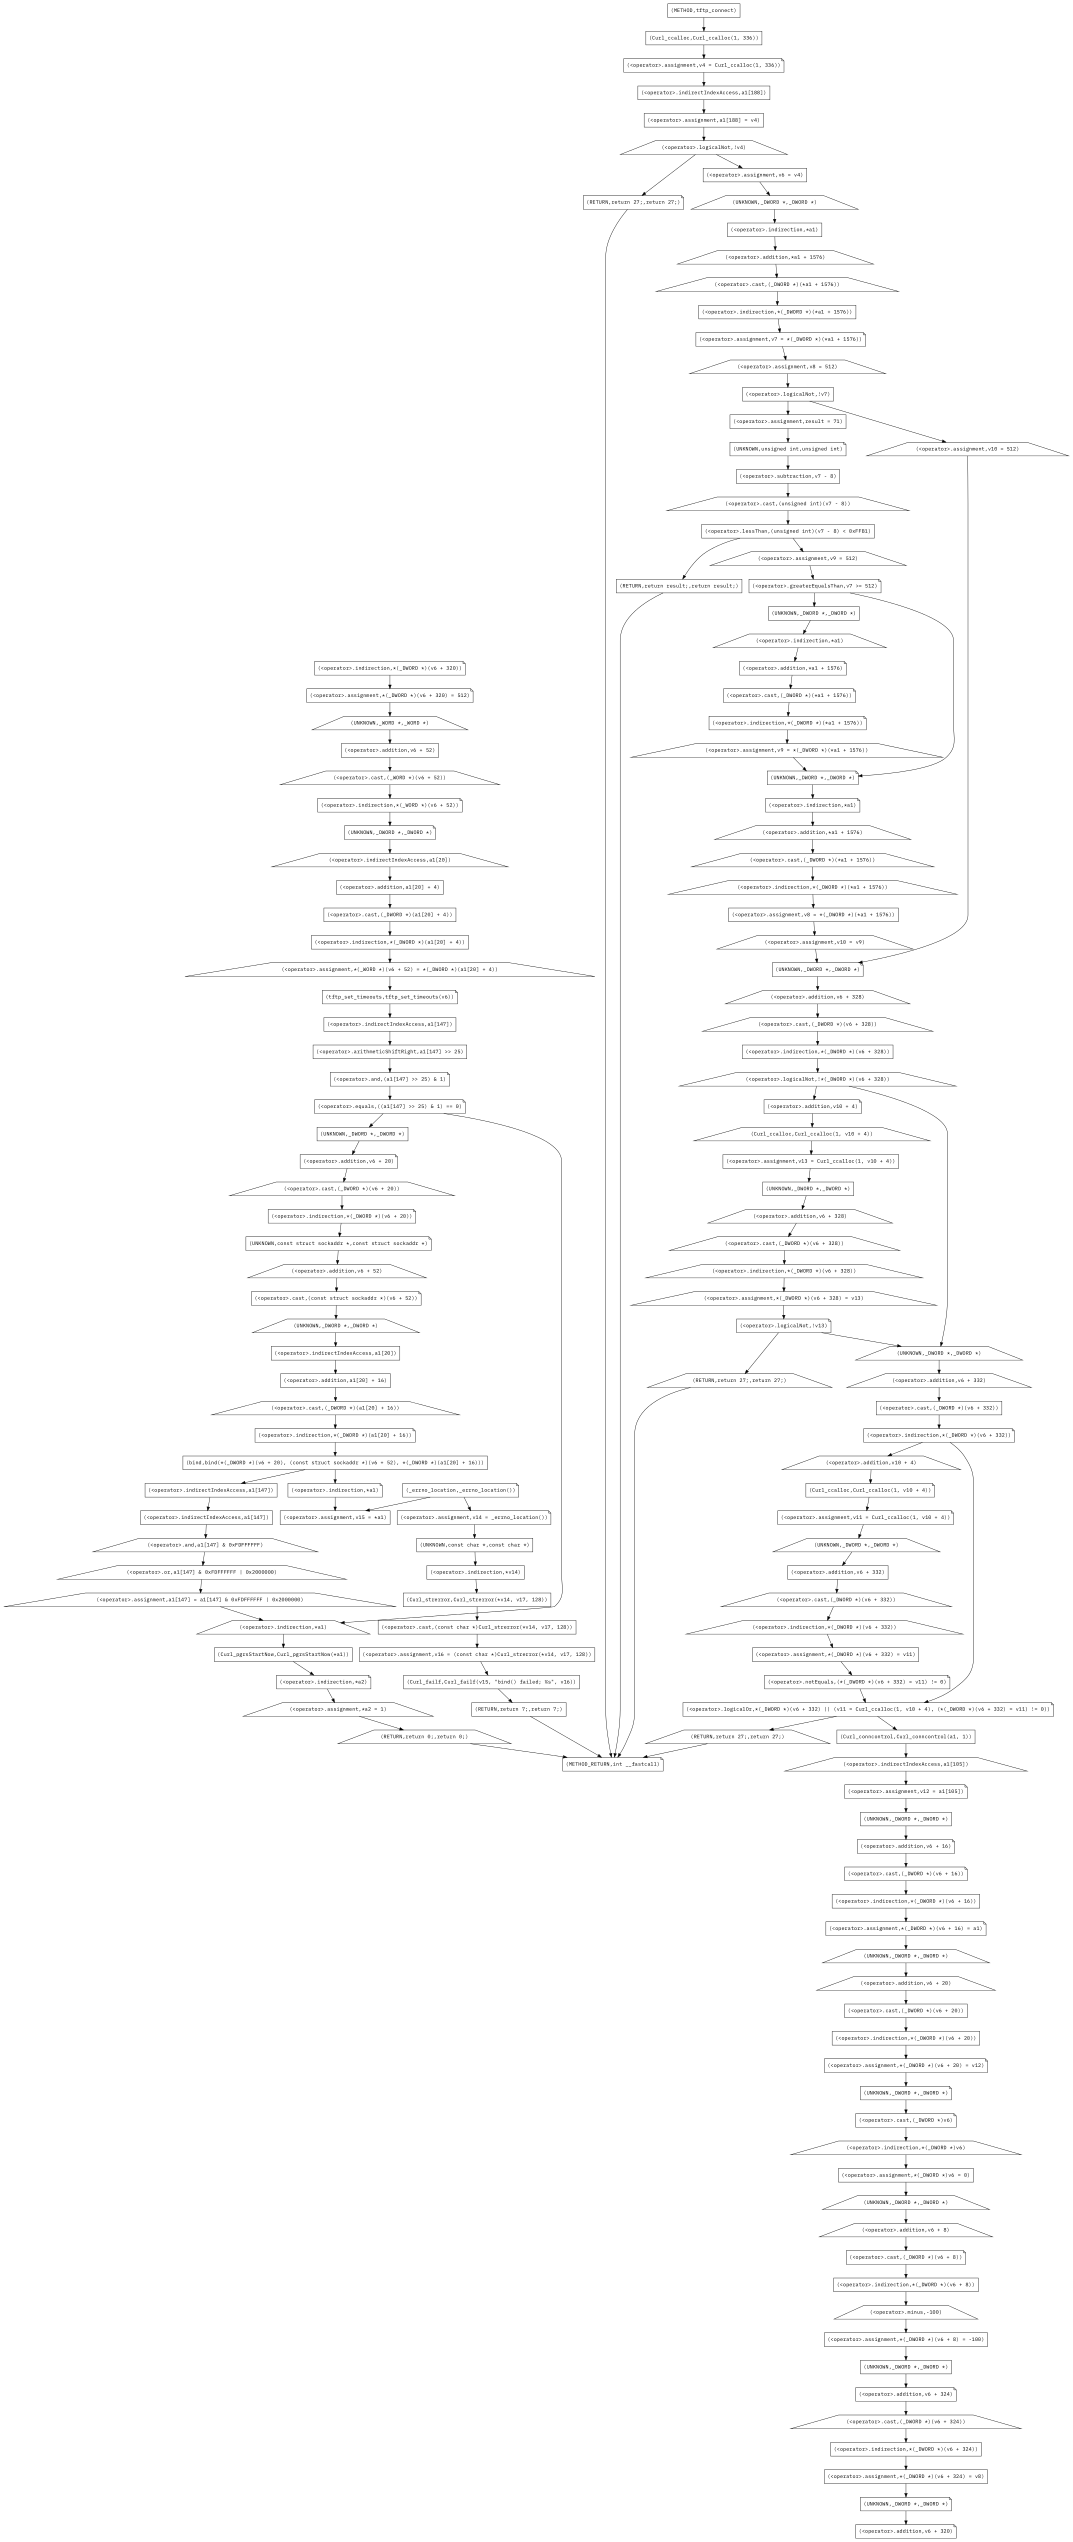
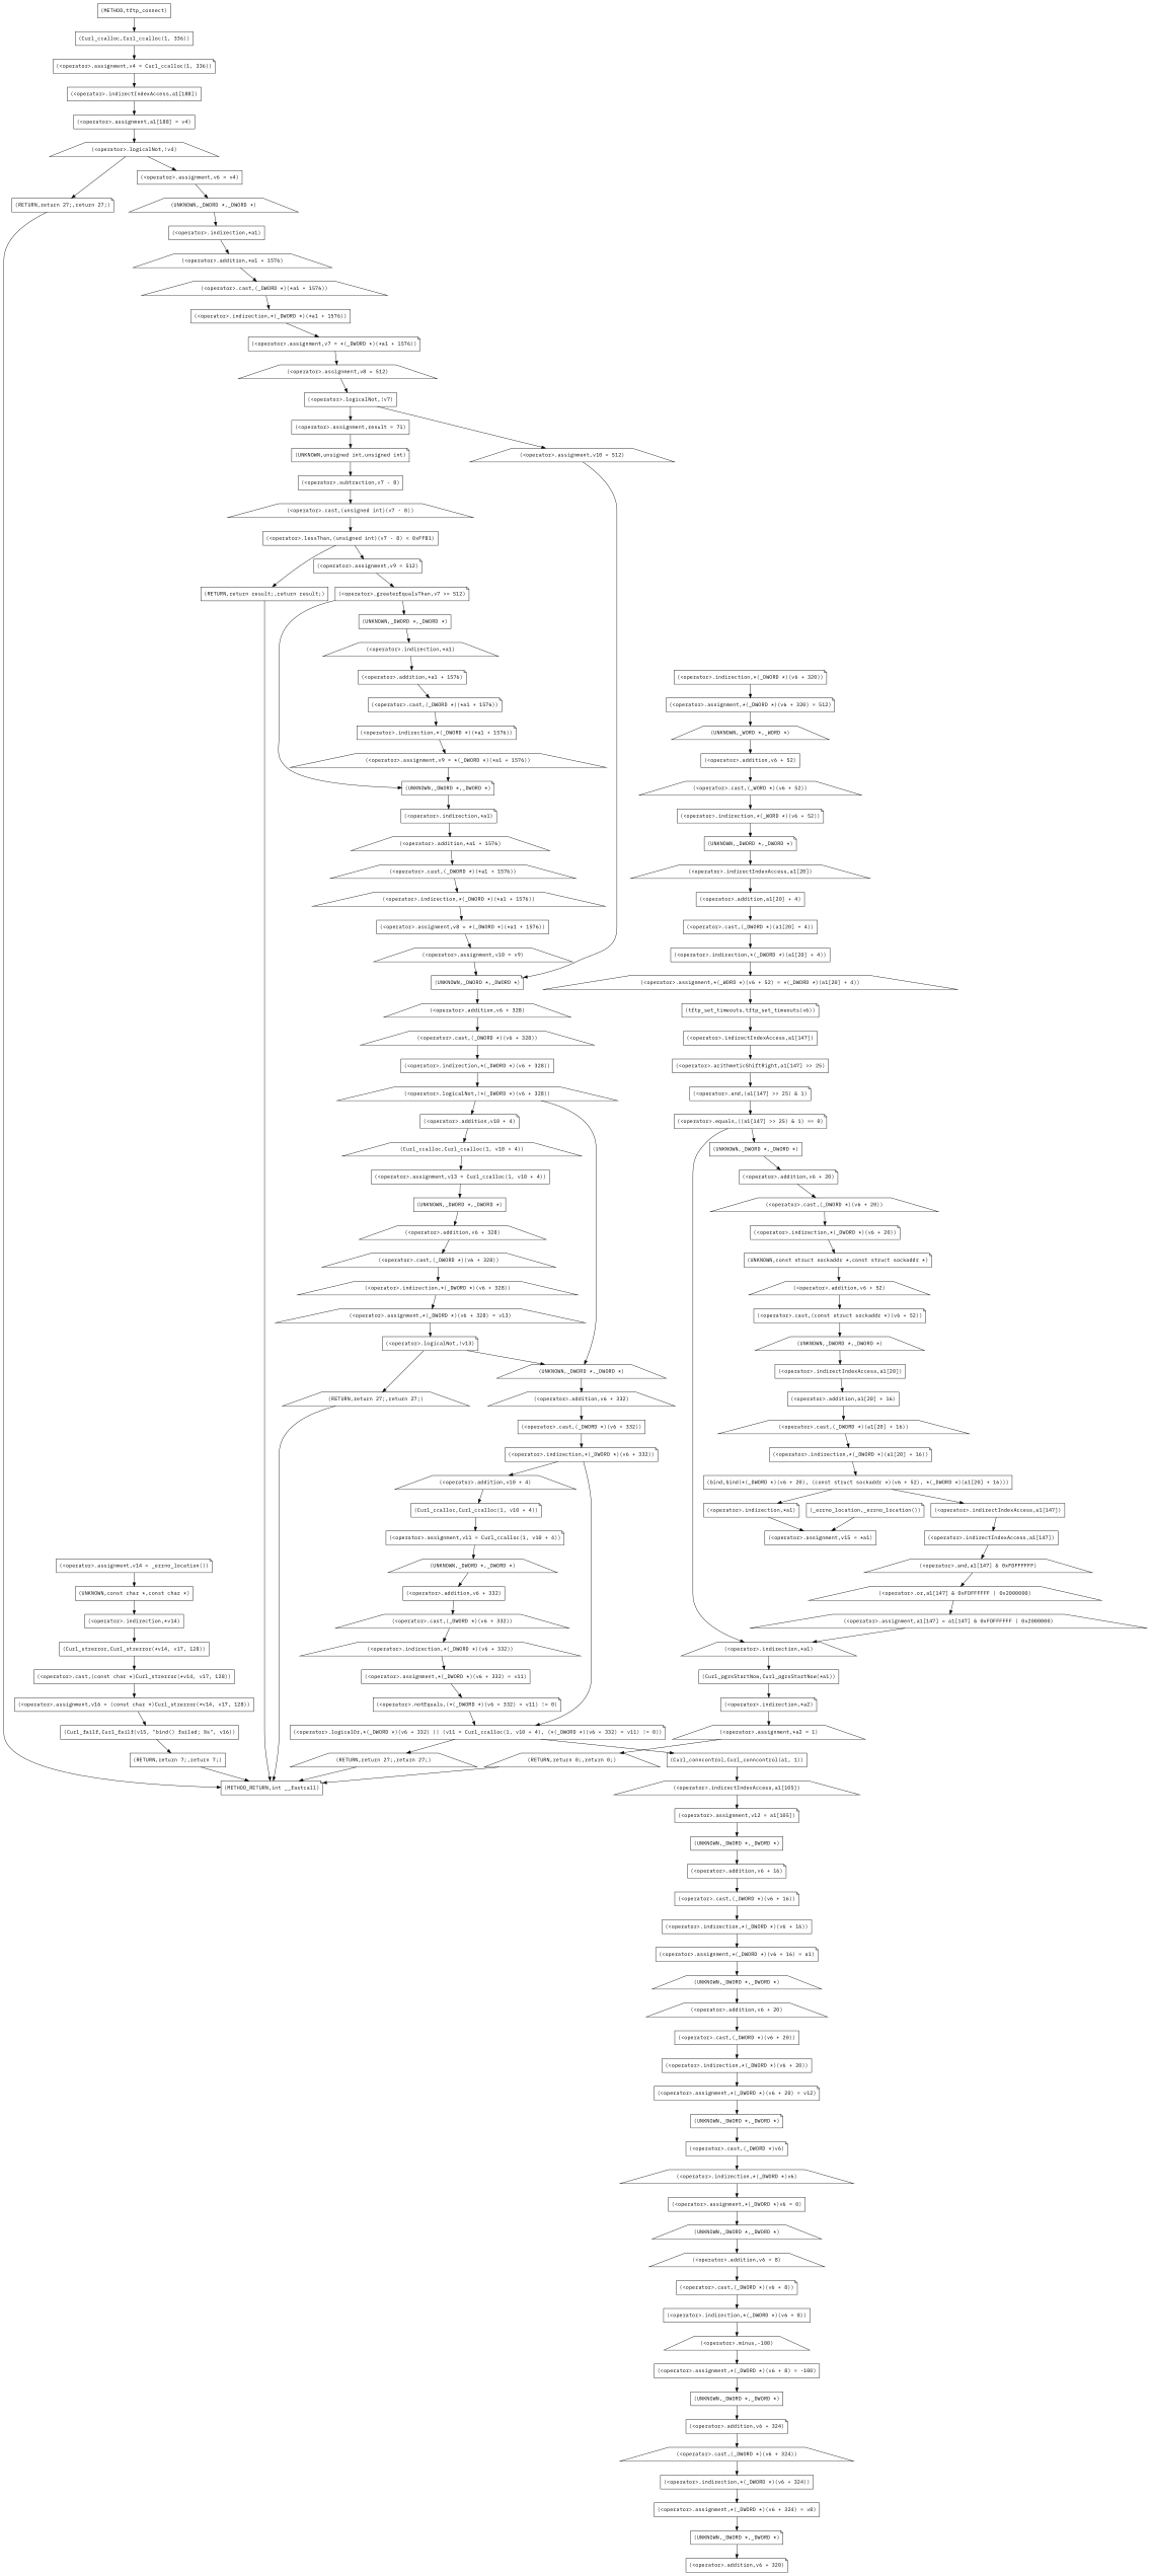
  digraph {
    fontname="IBM Plex Mono"
    node [fontname="IBM Plex Mono" shape=box]
    edge [fontname="IBM Plex Mono"]
    n1 [label="(<operator>.assignment,v4 = Curl_ccalloc(1, 336))" shape=note]
    n2 [label="(<operator>.indirectIndexAccess,a1[188])"]
    n3 [label="(<operator>.assignment,a1[188] = v4)"]
    n4 [label="(Curl_ccalloc,Curl_ccalloc(1, 336))"]
    n5 [label="(<operator>.logicalNot,!v4)" shape=trapezium]
    n6 [label="(RETURN,return 27;,return 27;)" shape=note]
    n7 [label="(<operator>.assignment,v6 = v4)"]
    n8 [label="(METHOD_RETURN,int __fastcall)" shape=note]
    n9 [label="(UNKNOWN,_DWORD *,_DWORD *)" shape=trapezium]
    n10 [label="(<operator>.indirection,*a1)"]
    n11 [label="(<operator>.assignment,v7 = *(_DWORD *)(*a1 + 1576))" shape=note]
    n12 [label="(<operator>.assignment,v8 = 512)" shape=trapezium]
    n13 [label="(<operator>.logicalNot,!v7)"]
    n14 [label="(<operator>.indirection,*(_DWORD *)(*a1 + 1576))"]
    n15 [label="(<operator>.cast,(_DWORD *)(*a1 + 1576))" shape=trapezium]
    n16 [label="(<operator>.addition,*a1 + 1576)" shape=trapezium]
    n17 [label="(<operator>.assignment,v10 = 512)" shape=trapezium]
    n18 [label="(<operator>.assignment,result = 71)"]
    n19 [label="(UNKNOWN,_DWORD *,_DWORD *)" shape=note]
    n20 [label="(UNKNOWN,unsigned int,unsigned int)" shape=note]
    n21 [label="(<operator>.addition,v6 + 328)" shape=trapezium]
    n22 [label="(<operator>.subtraction,v7 - 8)"]
    n23 [label="(<operator>.lessThan,(unsigned int)(v7 - 8) < 0xFFB1)"]
-   n24 [label="(<operator>.assignment,v9 = 512)" shape=trapezium]
+   n24 [label="(<operator>.assignment,v9 = 512)" shape=note]
    n25 [label="(RETURN,return result;,return result;)"]
    n26 [label="(<operator>.greaterEqualsThan,v7 >= 512)" shape=note]
    n27 [label="(<operator>.cast,(unsigned int)(v7 - 8))" shape=trapezium]
    n28 [label="(UNKNOWN,_DWORD *,_DWORD *)"]
    n29 [label="(UNKNOWN,_DWORD *,_DWORD *)" shape=note]
    n30 [label="(<operator>.indirection,*a1)" shape=trapezium]
    n31 [label="(<operator>.indirection,*a1)" shape=note]
    n32 [label="(<operator>.assignment,v9 = *(_DWORD *)(*a1 + 1576))" shape=trapezium]
    n33 [label="(<operator>.indirection,*(_DWORD *)(*a1 + 1576))" shape=note]
    n34 [label="(<operator>.cast,(_DWORD *)(*a1 + 1576))" shape=note]
    n35 [label="(<operator>.addition,*a1 + 1576)" shape=note]
    n36 [label="(<operator>.assignment,v8 = *(_DWORD *)(*a1 + 1576))"]
    n37 [label="(<operator>.assignment,v10 = v9)" shape=trapezium]
    n38 [label="(<operator>.indirection,*(_DWORD *)(*a1 + 1576))" shape=trapezium]
    n39 [label="(<operator>.cast,(_DWORD *)(*a1 + 1576))" shape=trapezium]
    n40 [label="(<operator>.addition,*a1 + 1576)" shape=trapezium]
    n41 [label="(<operator>.logicalNot,!*(_DWORD *)(v6 + 328))" shape=trapezium]
    n42 [label="(<operator>.addition,v10 + 4)" shape=note]
    n43 [label="(UNKNOWN,_DWORD *,_DWORD *)" shape=trapezium]
    n44 [label="(Curl_ccalloc,Curl_ccalloc(1, v10 + 4))" shape=trapezium]
    n45 [label="(<operator>.addition,v6 + 332)" shape=trapezium]
    n46 [label="(<operator>.indirection,*(_DWORD *)(v6 + 328))"]
    n47 [label="(<operator>.cast,(_DWORD *)(v6 + 328))" shape=trapezium]
    n48 [label="(<operator>.assignment,v13 = Curl_ccalloc(1, v10 + 4))"]
    n49 [label="(UNKNOWN,_DWORD *,_DWORD *)"]
    n50 [label="(<operator>.addition,v6 + 328)" shape=trapezium]
    n51 [label="(<operator>.assignment,*(_DWORD *)(v6 + 328) = v13)" shape=trapezium]
    n52 [label="(<operator>.logicalNot,!v13)" shape=note]
    n53 [label="(RETURN,return 27;,return 27;)" shape=trapezium]
    n54 [label="(<operator>.indirection,*(_DWORD *)(v6 + 328))" shape=trapezium]
    n55 [label="(<operator>.cast,(_DWORD *)(v6 + 328))" shape=trapezium]
    n56 [label="(<operator>.logicalOr,*(_DWORD *)(v6 + 332) || (v11 = Curl_ccalloc(1, v10 + 4), (*(_DWORD *)(v6 + 332) = v11) != 0))" shape=note]
    n57 [label="(Curl_conncontrol,Curl_conncontrol(a1, 1))"]
    n58 [label="(RETURN,return 27;,return 27;)" shape=trapezium]
    n59 [label="(<operator>.indirectIndexAccess,a1[105])" shape=trapezium]
    n60 [label="(<operator>.indirection,*(_DWORD *)(v6 + 332))" shape=note]
    n61 [label="(<operator>.addition,v10 + 4)" shape=trapezium]
    n62 [label="(Curl_ccalloc,Curl_ccalloc(1, v10 + 4))" shape=note]
    n63 [label="(<operator>.cast,(_DWORD *)(v6 + 332))"]
    n64 [label="(<operator>.assignment,v11 = Curl_ccalloc(1, v10 + 4))" shape=note]
    n65 [label="(UNKNOWN,_DWORD *,_DWORD *)" shape=trapezium]
    n66 [label="(<operator>.addition,v6 + 332)"]
    n67 [label="(<operator>.notEquals,(*(_DWORD *)(v6 + 332) = v11) != 0)" shape=note]
    n68 [label="(<operator>.assignment,*(_DWORD *)(v6 + 332) = v11)"]
    n69 [label="(<operator>.indirection,*(_DWORD *)(v6 + 332))" shape=trapezium]
    n70 [label="(<operator>.cast,(_DWORD *)(v6 + 332))" shape=trapezium]
    n71 [label="(<operator>.assignment,v12 = a1[105])" shape=note]
    n72 [label="(UNKNOWN,_DWORD *,_DWORD *)"]
    n73 [label="(<operator>.addition,v6 + 16)" shape=note]
    n74 [label="(<operator>.assignment,*(_DWORD *)(v6 + 16) = a1)" shape=note]
    n75 [label="(UNKNOWN,_DWORD *,_DWORD *)" shape=trapezium]
    n76 [label="(<operator>.addition,v6 + 20)" shape=trapezium]
    n77 [label="(<operator>.indirection,*(_DWORD *)(v6 + 16))"]
    n78 [label="(<operator>.cast,(_DWORD *)(v6 + 16))" shape=note]
    n79 [label="(<operator>.assignment,*(_DWORD *)(v6 + 20) = v12)" shape=note]
    n80 [label="(UNKNOWN,_DWORD *,_DWORD *)" shape=note]
    n81 [label="(<operator>.cast,(_DWORD *)v6)" shape=note]
    n82 [label="(<operator>.indirection,*(_DWORD *)(v6 + 20))"]
    n83 [label="(<operator>.cast,(_DWORD *)(v6 + 20))"]
    n84 [label="(<operator>.assignment,*(_DWORD *)v6 = 0)"]
    n85 [label="(UNKNOWN,_DWORD *,_DWORD *)" shape=trapezium]
    n86 [label="(<operator>.addition,v6 + 8)" shape=trapezium]
    n87 [label="(<operator>.indirection,*(_DWORD *)v6)" shape=trapezium]
    n88 [label="(<operator>.assignment,*(_DWORD *)(v6 + 8) = -100)"]
    n89 [label="(UNKNOWN,_DWORD *,_DWORD *)"]
    n90 [label="(<operator>.addition,v6 + 324)" shape=note]
    n91 [label="(<operator>.indirection,*(_DWORD *)(v6 + 8))"]
    n92 [label="(<operator>.minus,-100)" shape=trapezium]
    n93 [label="(<operator>.cast,(_DWORD *)(v6 + 8))" shape=note]
    n94 [label="(<operator>.assignment,*(_DWORD *)(v6 + 324) = v8)"]
    n95 [label="(UNKNOWN,_DWORD *,_DWORD *)" shape=note]
    n96 [label="(<operator>.addition,v6 + 320)" shape=note]
    n97 [label="(<operator>.indirection,*(_DWORD *)(v6 + 324))"]
    n98 [label="(<operator>.cast,(_DWORD *)(v6 + 324))" shape=trapezium]
    n99 [label="(<operator>.assignment,*(_DWORD *)(v6 + 320) = 512)" shape=note]
    n100 [label="(UNKNOWN,_WORD *,_WORD *)" shape=trapezium]
    n101 [label="(<operator>.addition,v6 + 52)"]
    n102 [label="(<operator>.indirection,*(_DWORD *)(v6 + 320))" shape=note]
    n103 [label="(<operator>.assignment,*(_WORD *)(v6 + 52) = *(_DWORD *)(a1[20] + 4))" shape=trapezium]
    n104 [label="(tftp_set_timeouts,tftp_set_timeouts(v6))" shape=note]
    n105 [label="(<operator>.indirectIndexAccess,a1[147])"]
    n106 [label="(<operator>.indirection,*(_WORD *)(v6 + 52))" shape=note]
    n107 [label="(UNKNOWN,_DWORD *,_DWORD *)" shape=note]
    n108 [label="(<operator>.indirectIndexAccess,a1[20])" shape=trapezium]
    n109 [label="(<operator>.cast,(_WORD *)(v6 + 52))" shape=trapezium]
    n110 [label="(<operator>.indirection,*(_DWORD *)(a1[20] + 4))"]
    n111 [label="(<operator>.cast,(_DWORD *)(a1[20] + 4))"]
    n112 [label="(<operator>.addition,a1[20] + 4)"]
    n113 [label="(<operator>.arithmeticShiftRight,a1[147] >> 25)"]
    n114 [label="(<operator>.equals,((a1[147] >> 25) & 1) == 0)" shape=note]
    n115 [label="(UNKNOWN,_DWORD *,_DWORD *)"]
    n116 [label="(<operator>.indirection,*a1)" shape=trapezium]
    n117 [label="(<operator>.addition,v6 + 20)" shape=note]
    n118 [label="(Curl_pgrsStartNow,Curl_pgrsStartNow(*a1))"]
    n119 [label="(<operator>.and,(a1[147] >> 25) & 1)" shape=note]
    n120 [label="(bind,bind(*(_DWORD *)(v6 + 20), (const struct sockaddr *)(v6 + 52), *(_DWORD *)(a1[20] + 16)))"]
    n121 [label="(<operator>.indirection,*a1)" shape=note]
    n122 [label="(<operator>.indirectIndexAccess,a1[147])"]
    n123 [label="(<operator>.assignment,v15 = *a1)"]
    n124 [label="(<operator>.indirectIndexAccess,a1[147])"]
    n125 [label="(<operator>.indirection,*(_DWORD *)(v6 + 20))" shape=note]
    n126 [label="(UNKNOWN,const struct sockaddr *,const struct sockaddr *)" shape=note]
    n127 [label="(<operator>.addition,v6 + 52)" shape=trapezium]
    n128 [label="(<operator>.cast,(_DWORD *)(v6 + 20))" shape=trapezium]
    n129 [label="(<operator>.cast,(const struct sockaddr *)(v6 + 52))" shape=note]
    n130 [label="(UNKNOWN,_DWORD *,_DWORD *)" shape=trapezium]
    n131 [label="(<operator>.indirectIndexAccess,a1[20])"]
    n132 [label="(<operator>.indirection,*(_DWORD *)(a1[20] + 16))" shape=note]
    n133 [label="(<operator>.cast,(_DWORD *)(a1[20] + 16))" shape=trapezium]
    n134 [label="(<operator>.addition,a1[20] + 16)"]
    n135 [label="(_errno_location,_errno_location())" shape=note]
    n136 [label="(<operator>.assignment,v14 = _errno_location())" shape=note]
    n137 [label="(UNKNOWN,const char *,const char *)"]
    n138 [label="(<operator>.indirection,*v14)"]
    n139 [label="(<operator>.assignment,v16 = (const char *)Curl_strerror(*v14, v17, 128))"]
    n140 [label="(Curl_failf,Curl_failf(v15, \"bind() failed; %s\", v16))"]
    n141 [label="(RETURN,return 7;,return 7;)"]
    n142 [label="(<operator>.cast,(const char *)Curl_strerror(*v14, v17, 128))"]
    n143 [label="(Curl_strerror,Curl_strerror(*v14, v17, 128))"]
    n144 [label="(<operator>.assignment,a1[147] = a1[147] & 0xFDFFFFFF | 0x2000000)" shape=trapezium]
    n145 [label="(<operator>.and,a1[147] & 0xFDFFFFFF)" shape=trapezium]
    n146 [label="(<operator>.or,a1[147] & 0xFDFFFFFF | 0x2000000)" shape=trapezium]
    n147 [label="(<operator>.indirection,*a2)" shape=note]
    n148 [label="(<operator>.assignment,*a2 = 1)" shape=trapezium]
    n149 [label="(RETURN,return 0;,return 0;)" shape=trapezium]
    n150 [label="(METHOD,tftp_connect)"]
    n1 -> n2
    n2 -> n3
    n3 -> n5
    n4 -> n1
    n5 -> n6
    n5 -> n7
    n6 -> n8
    n7 -> n9
    n9 -> n10
    n10 -> n16
    n11 -> n12
    n12 -> n13
    n13 -> n17
    n13 -> n18
    n14 -> n11
    n15 -> n14
    n16 -> n15
    n17 -> n19
    n18 -> n20
    n19 -> n21
    n20 -> n22
    n21 -> n47
    n22 -> n27
    n23 -> n24
    n23 -> n25
    n24 -> n26
    n25 -> n8
    n26 -> n28
    n26 -> n29
    n27 -> n23
    n28 -> n30
    n29 -> n31
    n30 -> n35
    n31 -> n40
    n32 -> n29
    n33 -> n32
    n34 -> n33
    n35 -> n34
    n36 -> n37
    n37 -> n19
    n38 -> n36
    n39 -> n38
    n40 -> n39
    n41 -> n42
    n41 -> n43
    n42 -> n44
    n43 -> n45
    n44 -> n48
    n45 -> n63
    n46 -> n41
    n47 -> n46
    n48 -> n49
    n49 -> n50
    n50 -> n55
    n51 -> n52
    n52 -> n43
    n52 -> n53
    n53 -> n8
    n54 -> n51
    n55 -> n54
    n56 -> n57
    n56 -> n58
    n57 -> n59
    n58 -> n8
    n59 -> n71
    n60 -> n56
    n60 -> n61
    n61 -> n62
    n62 -> n64
    n63 -> n60
    n64 -> n65
    n65 -> n66
    n66 -> n70
    n67 -> n56
    n68 -> n67
    n69 -> n68
    n70 -> n69
    n71 -> n72
    n72 -> n73
    n73 -> n78
    n74 -> n75
    n75 -> n76
    n76 -> n83
    n77 -> n74
    n78 -> n77
    n79 -> n80
    n80 -> n81
    n81 -> n87
    n82 -> n79
    n83 -> n82
    n84 -> n85
    n85 -> n86
    n86 -> n93
    n87 -> n84
    n88 -> n89
    n89 -> n90
    n90 -> n98
    n91 -> n92
    n92 -> n88
    n93 -> n91
    n94 -> n95
    n95 -> n96
    n97 -> n94
    n98 -> n97
    n99 -> n100
    n100 -> n101
    n101 -> n109
    n102 -> n99
    n103 -> n104
    n104 -> n105
    n105 -> n113
    n106 -> n107
    n107 -> n108
    n108 -> n112
    n109 -> n106
    n110 -> n103
    n111 -> n110
    n112 -> n111
    n113 -> n119
    n114 -> n115
    n114 -> n116
    n115 -> n117
    n116 -> n118
    n117 -> n128
    n118 -> n147
    n119 -> n114
    n120 -> n121
    n120 -> n122
    n121 -> n123
    n122 -> n124
    n124 -> n145
    n125 -> n126
    n126 -> n127
    n127 -> n129
    n128 -> n125
    n129 -> n130
    n130 -> n131
    n131 -> n134
    n132 -> n120
    n133 -> n132
    n134 -> n133
    n135 -> n123
-   n135 -> n136
    n136 -> n137
    n137 -> n138
    n138 -> n143
    n139 -> n140
    n140 -> n141
    n141 -> n8
    n142 -> n139
    n143 -> n142
    n144 -> n116
    n145 -> n146
    n146 -> n144
    n147 -> n148
    n148 -> n149
    n149 -> n8
    n150 -> n4
  }
